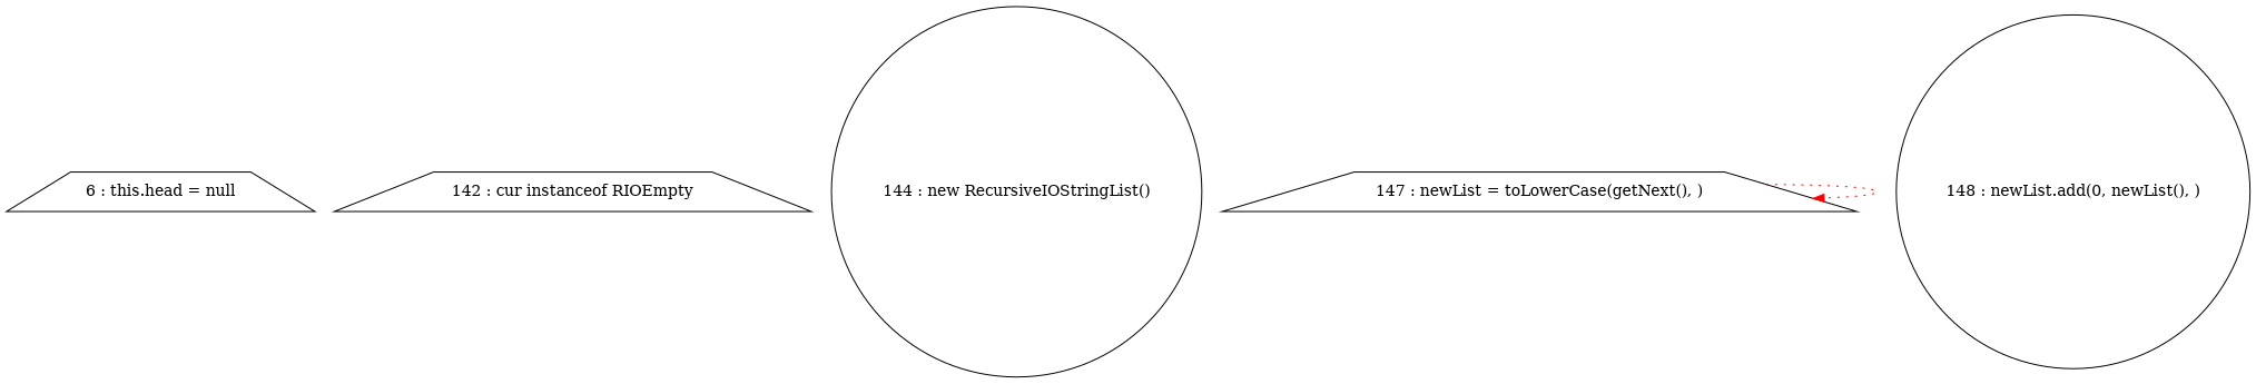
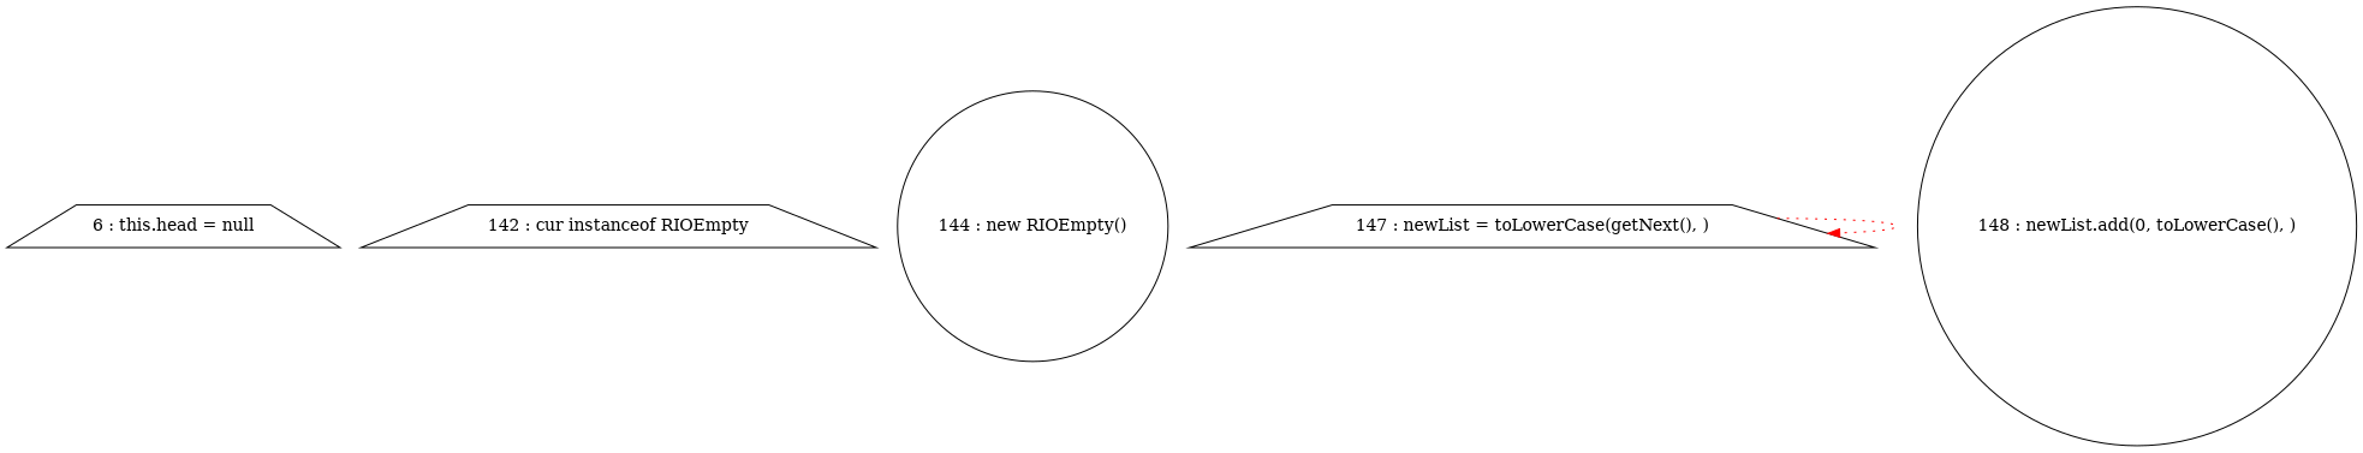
  digraph {
    node [shape=trapezium]
    "6 : this.head = null"
    "142 : cur instanceof RIOEmpty"
-   "144 : new RecursiveIOStringList()" [shape=circle]
+   "144 : new RecursiveIOStringList()" [shape=circle label="144 : new RIOEmpty()"]
    "147 : newList = toLowerCase(getNext(), )"
-   "148 : newList.add(0, toLowerCase(), )" [shape=circle label="148 : newList.add(0, newList(), )"]
+   "148 : newList.add(0, toLowerCase(), )" [shape=circle]
    "147 : newList = toLowerCase(getNext(), )" -> "147 : newList = toLowerCase(getNext(), )" [style=dotted color=red]
  }
